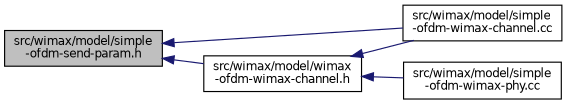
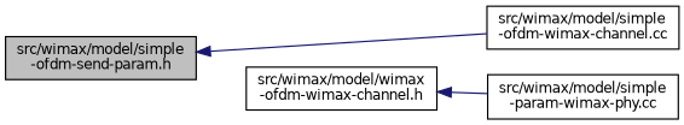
  digraph {
    rankdir=LR
    node [color=black fillcolor=white fontname=Helvetica fontsize=10 shape=record style=filled]
    edge [color=midnightblue dir=back fontname=Helvetica fontsize=10 labelfontname=Helvetica labelfontsize=10 style=solid]
    n1 [fillcolor=grey75 fontcolor=black height=0.2 label="src/wimax/model/simple\l-ofdm-send-param.h" width=0.4]
    n2 [height=0.2 label="src/wimax/model/simple\l-ofdm-wimax-channel.cc" width=0.4]
    n3 [height=0.2 label="src/wimax/model/wimax\l-ofdm-wimax-channel.h" width=0.4]
-   n4 [height=0.2 label="src/wimax/model/simple\l-ofdm-wimax-phy.cc" width=0.4]
+   n4 [height=0.2 label="src/wimax/model/simple\l-param-wimax-phy.cc" width=0.4]
    n1 -> n2
-   n1 -> n3
-   n3 -> n2
    n3 -> n4
  }
